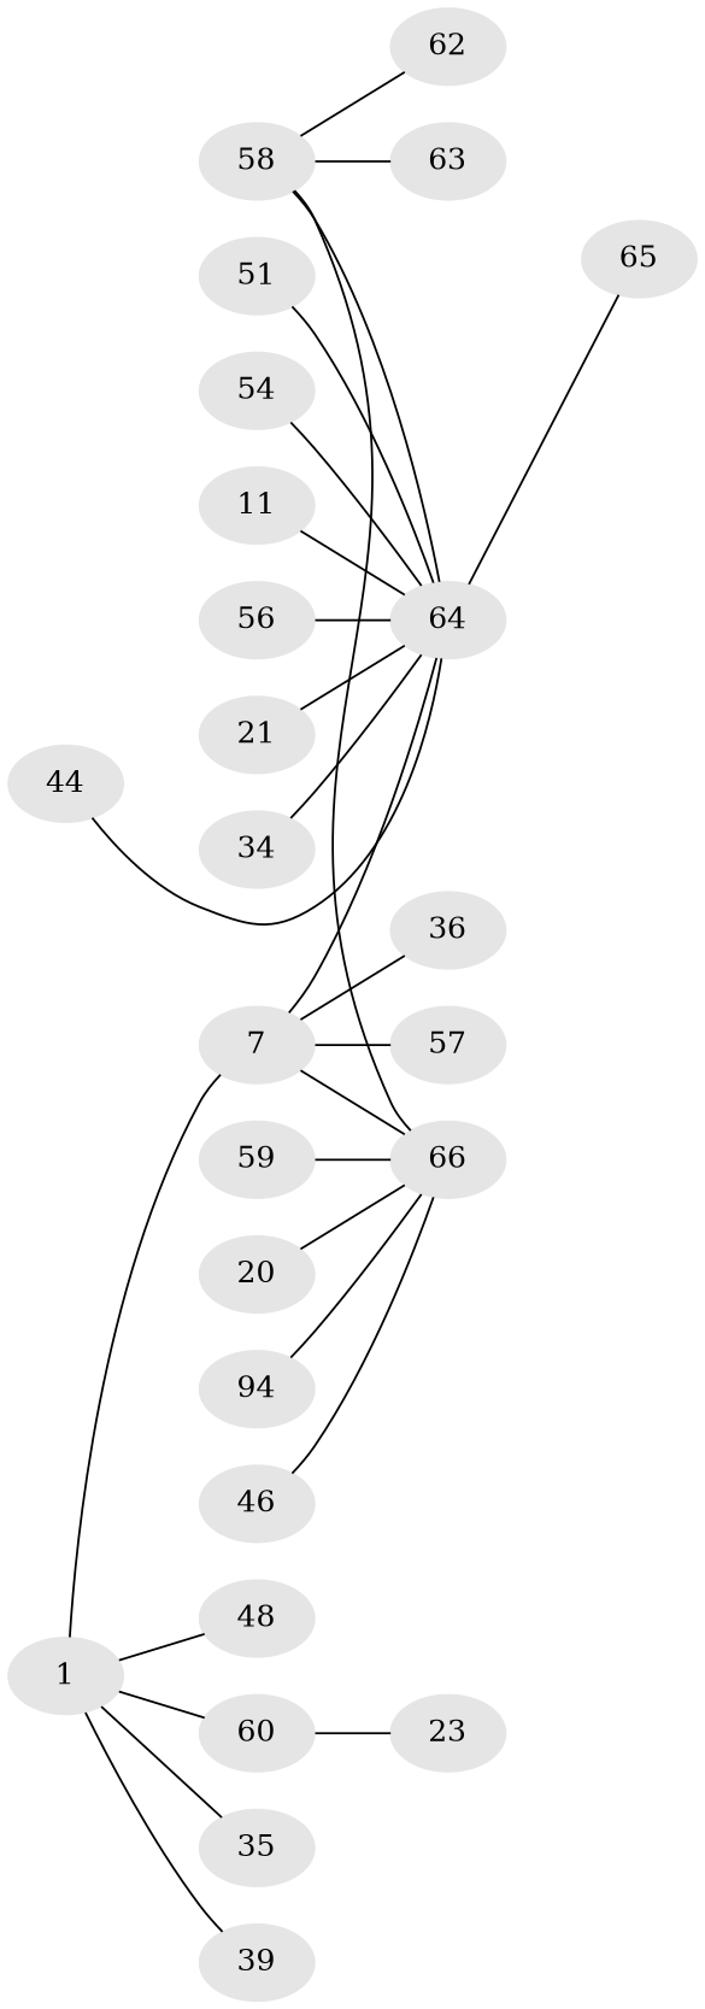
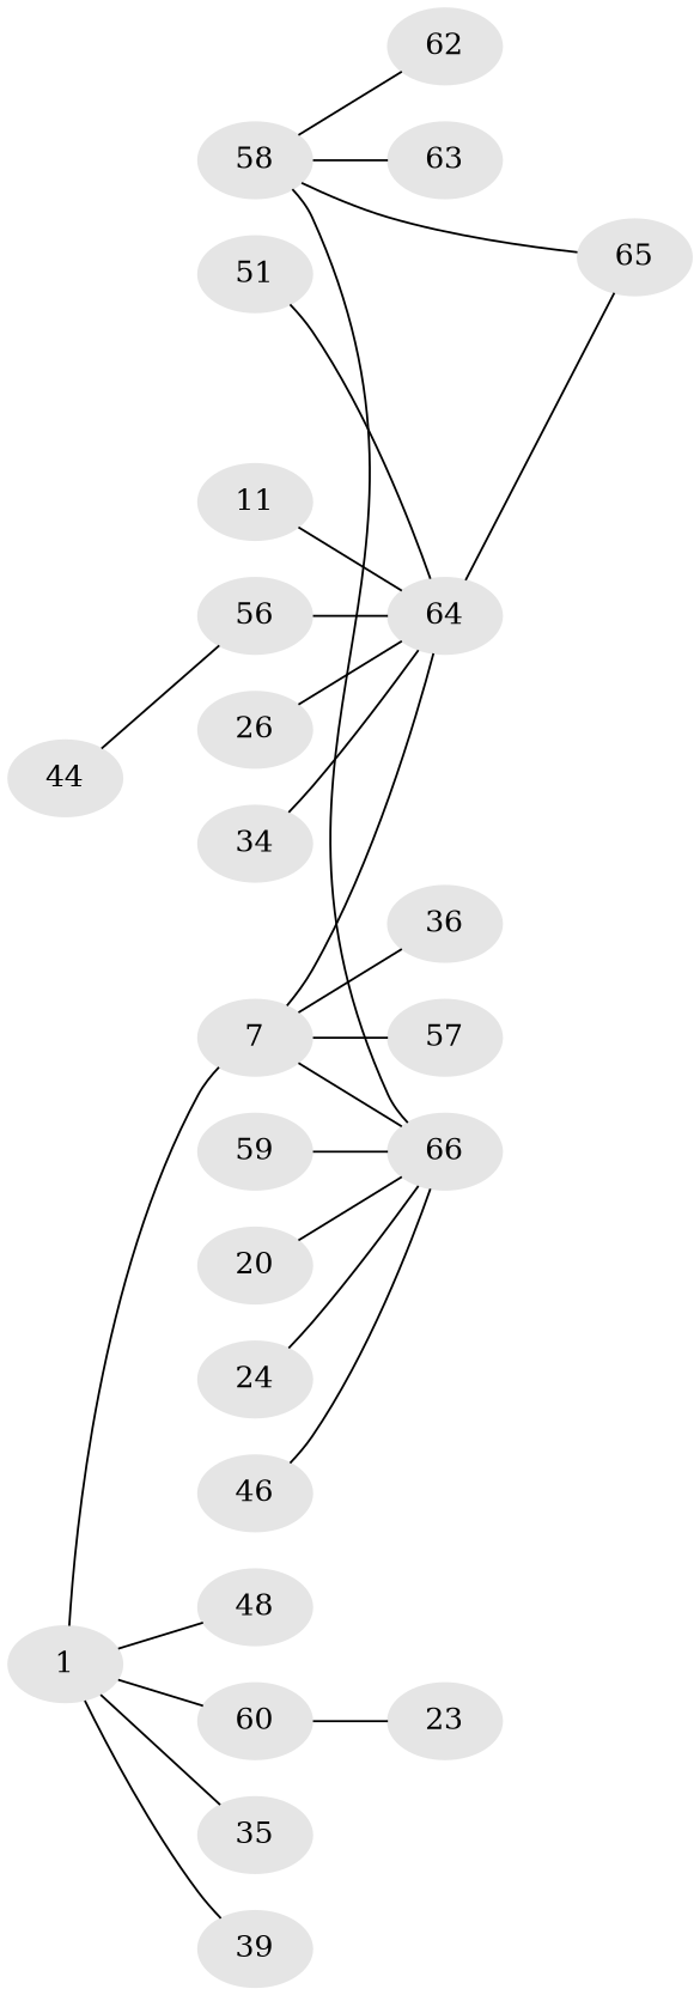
  graph {
    rankdir=LR
    node [color=gray90 style=filled]
    7 [super="+6"]
    36
    57
    64 [super="+47+11+16+21"]
    66 [super="+42+52+9+55"]
    1
    35
    39
    48
    60
    58 [super="+29+49+40+50"]
    62 [super="+45"]
    63 [super="+31"]
    23 [super="+18"]
    65 [super="+53"]
    20
-   24 [label=94]
-   26 [label=21]
+   24
+   26
    34
    44
    46
    51
-   54 [super="+43"]
    56
    59 [super="+22"]
    n26 [label=11]
    7 -- 36
    7 -- 57
    7 -- 64 [weight=3]
    7 -- 66 [weight=3]
    64 -- 65
    1 -- 7 [weight=2]
    1 -- 35
    1 -- 39
    1 -- 48
    1 -- 60
    60 -- 23
-   58 -- 64 [weight=2]
+   58 -- 65 [weight=2]
    58 -- 66 [weight=2]
    58 -- 62
    58 -- 63
    20 -- 66
    24 -- 66
    26 -- 64
    34 -- 64
-   44 -- 64
+   44 -- 56
    46 -- 66
    51 -- 64
-   54 -- 64
    56 -- 64
    59 -- 66
    n26 -- 64
  }
